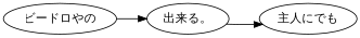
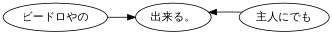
  digraph {
    fontname="Noto Serif"
    rankdir=LR
    node [fontname="Noto Serif"]
    edge [fontname="Noto Serif"]
    n1 [label="ビードロやの"]
    n2 [label="出来る。"]
    n3 [label="主人にでも"]
    n1 -> n2
-   n2 -> n3
+   n3 -> n2
  }
